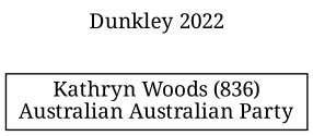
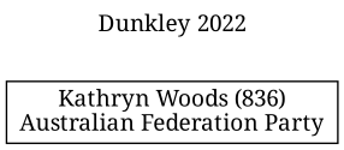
  digraph {
    label="Dunkley 2022"
    labelloc=t
    mclimit=10
    fontname="Noto Serif"
-   n1 [label="Kathryn Woods (836)\nAustralian Australian Party" shape=box fontname="Noto Serif"]
+   n1 [label="Kathryn Woods (836)\nAustralian Federation Party" shape=box fontname="Noto Serif"]
  }
